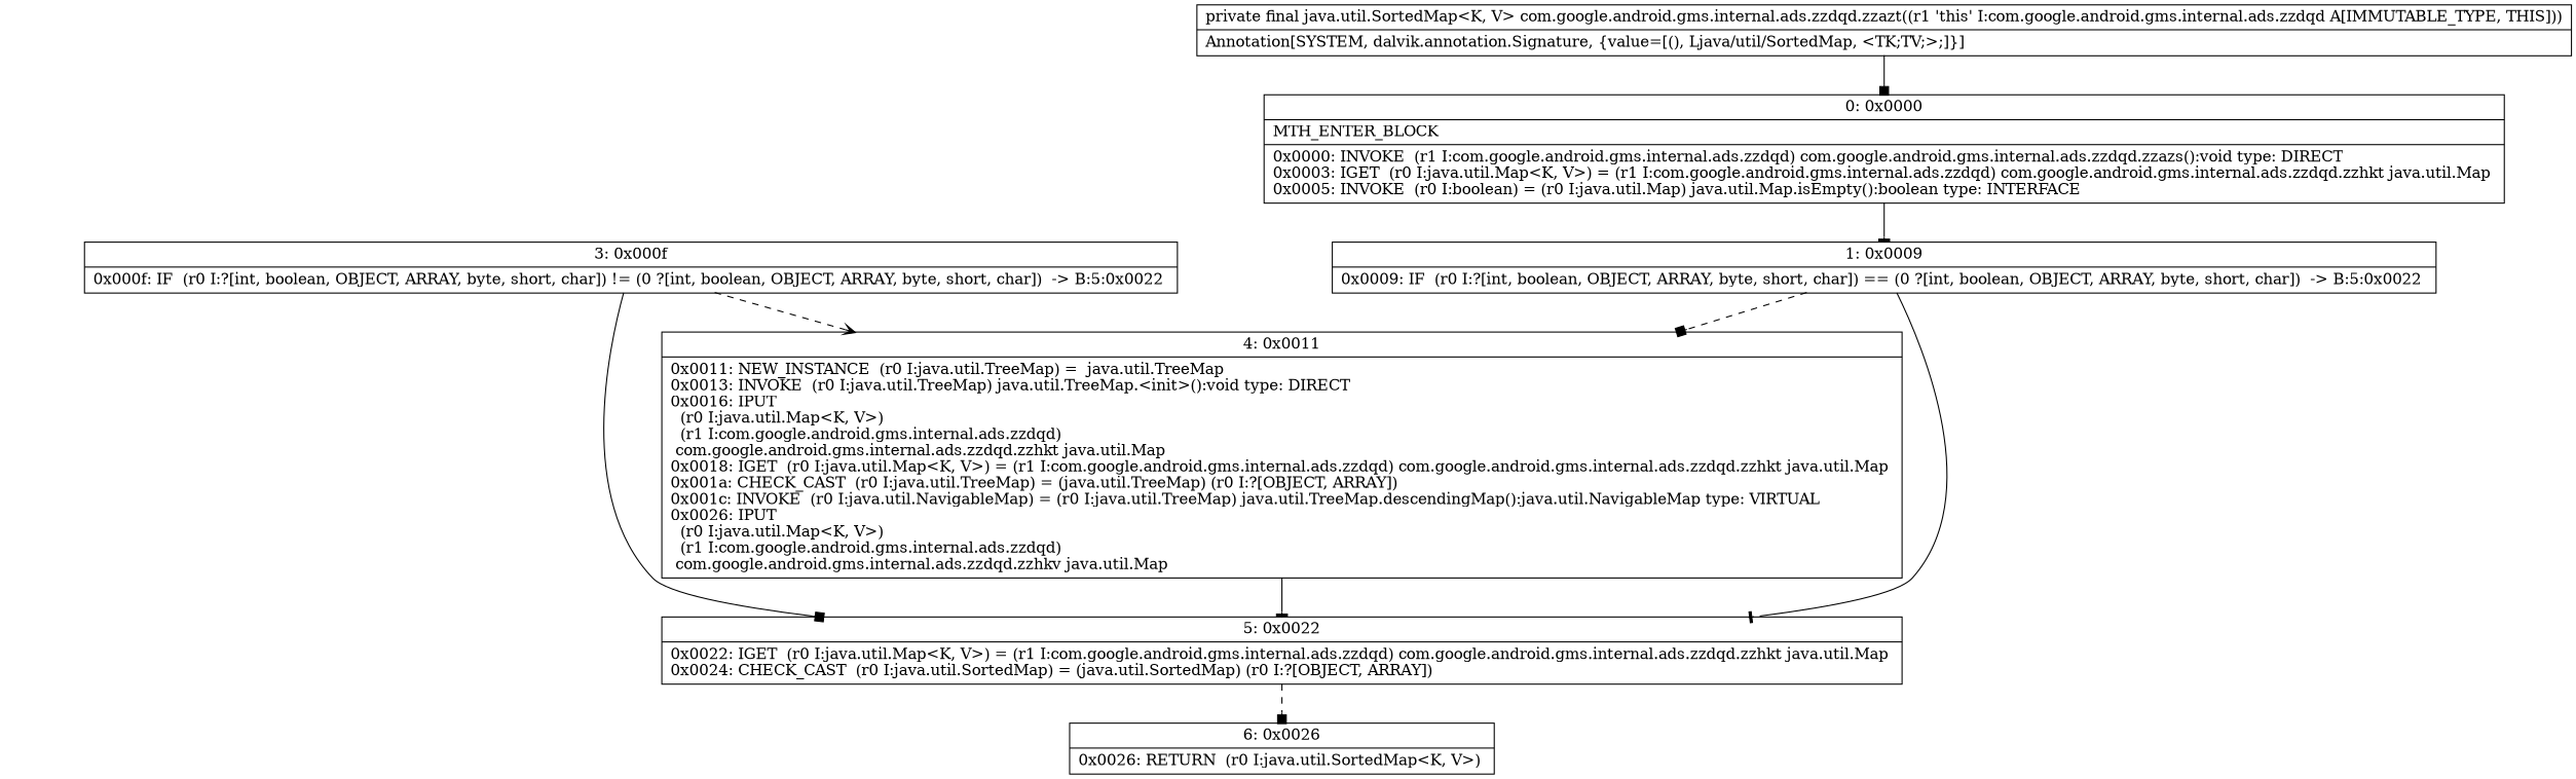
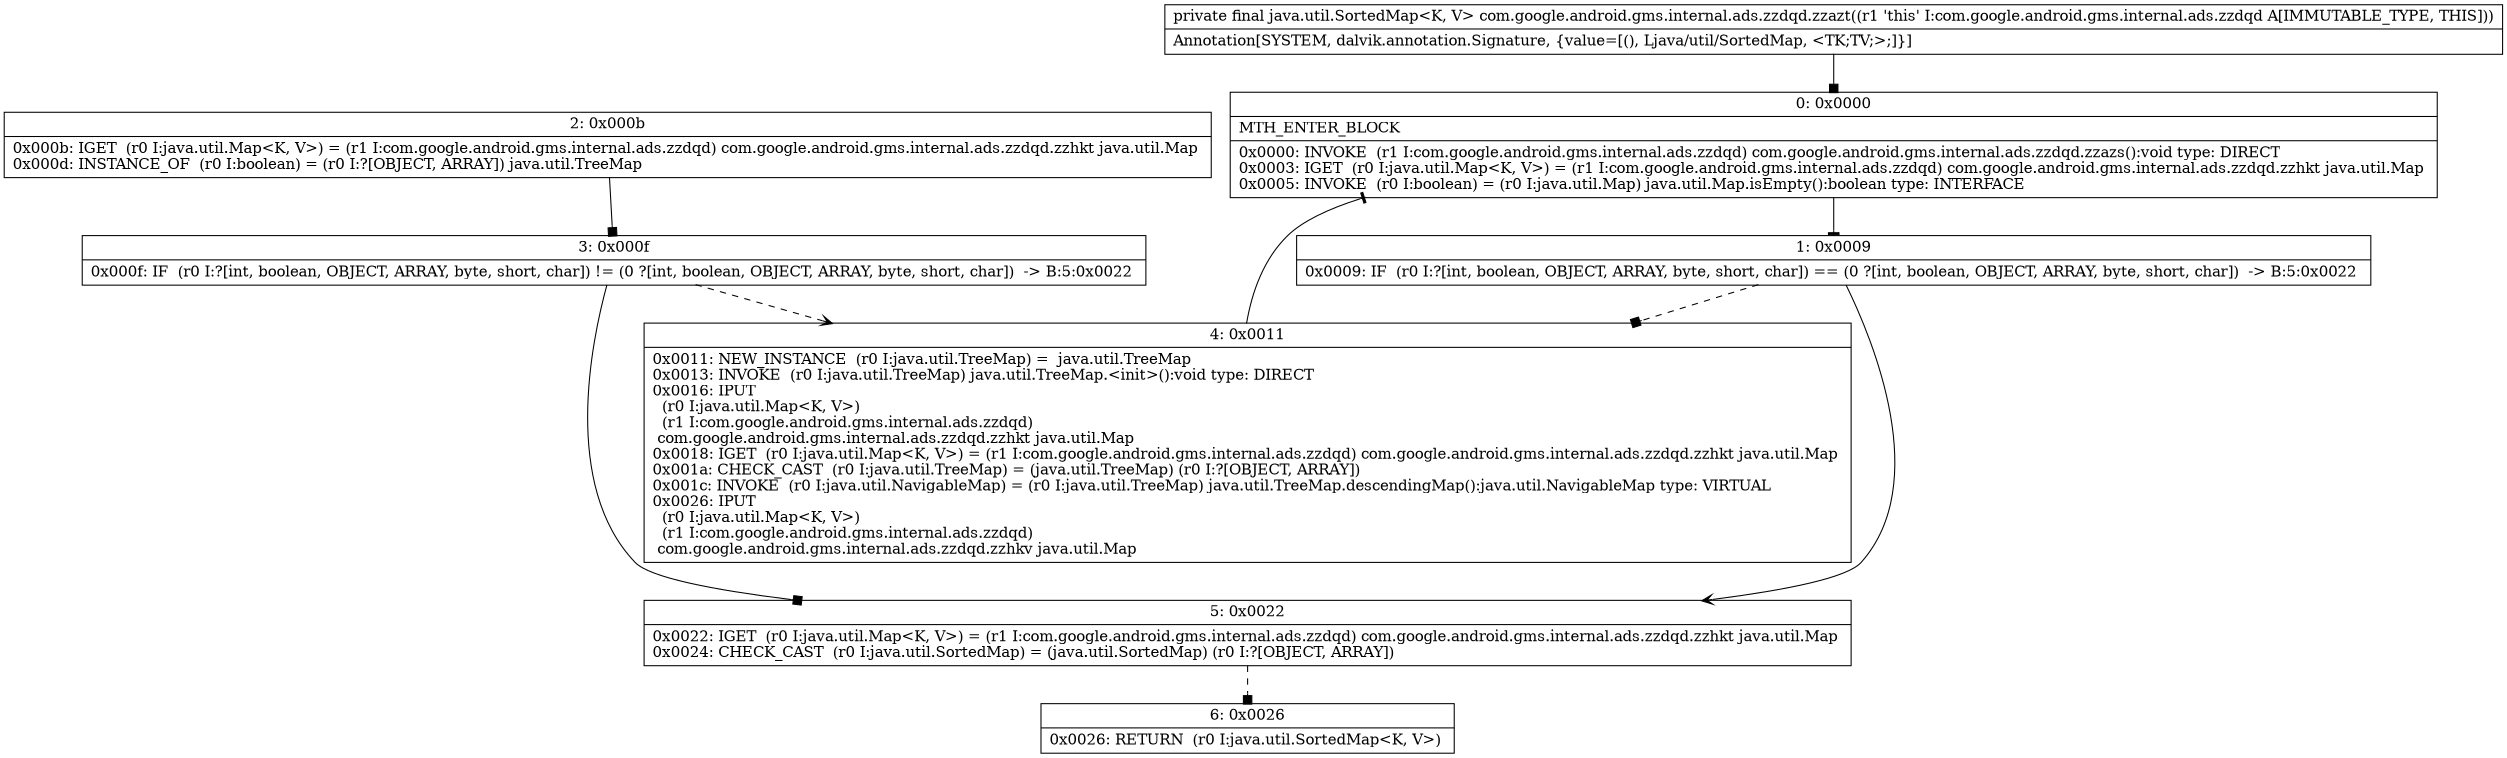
  digraph {
    node [shape=record]
    edge [arrowhead=box]
    n1 [label="{0\:\ 0x0000|MTH_ENTER_BLOCK\l|0x0000: INVOKE  (r1 I:com.google.android.gms.internal.ads.zzdqd) com.google.android.gms.internal.ads.zzdqd.zzazs():void type: DIRECT \l0x0003: IGET  (r0 I:java.util.Map\<K, V\>) = (r1 I:com.google.android.gms.internal.ads.zzdqd) com.google.android.gms.internal.ads.zzdqd.zzhkt java.util.Map \l0x0005: INVOKE  (r0 I:boolean) = (r0 I:java.util.Map) java.util.Map.isEmpty():boolean type: INTERFACE \l}"]
    n2 [label="{1\:\ 0x0009|0x0009: IF  (r0 I:?[int, boolean, OBJECT, ARRAY, byte, short, char]) == (0 ?[int, boolean, OBJECT, ARRAY, byte, short, char])  \-\> B:5:0x0022 \l}"]
    n3 [label="{5\:\ 0x0022|0x0022: IGET  (r0 I:java.util.Map\<K, V\>) = (r1 I:com.google.android.gms.internal.ads.zzdqd) com.google.android.gms.internal.ads.zzdqd.zzhkt java.util.Map \l0x0024: CHECK_CAST  (r0 I:java.util.SortedMap) = (java.util.SortedMap) (r0 I:?[OBJECT, ARRAY]) \l}"]
    n4 [label="{4\:\ 0x0011|0x0011: NEW_INSTANCE  (r0 I:java.util.TreeMap) =  java.util.TreeMap \l0x0013: INVOKE  (r0 I:java.util.TreeMap) java.util.TreeMap.\<init\>():void type: DIRECT \l0x0016: IPUT  \l  (r0 I:java.util.Map\<K, V\>)\l  (r1 I:com.google.android.gms.internal.ads.zzdqd)\l com.google.android.gms.internal.ads.zzdqd.zzhkt java.util.Map \l0x0018: IGET  (r0 I:java.util.Map\<K, V\>) = (r1 I:com.google.android.gms.internal.ads.zzdqd) com.google.android.gms.internal.ads.zzdqd.zzhkt java.util.Map \l0x001a: CHECK_CAST  (r0 I:java.util.TreeMap) = (java.util.TreeMap) (r0 I:?[OBJECT, ARRAY]) \l0x001c: INVOKE  (r0 I:java.util.NavigableMap) = (r0 I:java.util.TreeMap) java.util.TreeMap.descendingMap():java.util.NavigableMap type: VIRTUAL \l0x0026: IPUT  \l  (r0 I:java.util.Map\<K, V\>)\l  (r1 I:com.google.android.gms.internal.ads.zzdqd)\l com.google.android.gms.internal.ads.zzdqd.zzhkv java.util.Map \l}"]
+   n5 [label="{2\:\ 0x000b|0x000b: IGET  (r0 I:java.util.Map\<K, V\>) = (r1 I:com.google.android.gms.internal.ads.zzdqd) com.google.android.gms.internal.ads.zzdqd.zzhkt java.util.Map \l0x000d: INSTANCE_OF  (r0 I:boolean) = (r0 I:?[OBJECT, ARRAY]) java.util.TreeMap \l}"]
    n6 [label="{3\:\ 0x000f|0x000f: IF  (r0 I:?[int, boolean, OBJECT, ARRAY, byte, short, char]) != (0 ?[int, boolean, OBJECT, ARRAY, byte, short, char])  \-\> B:5:0x0022 \l}"]
    n7 [label="{6\:\ 0x0026|0x0026: RETURN  (r0 I:java.util.SortedMap\<K, V\>) \l}"]
    n8 [label="{private final java.util.SortedMap\<K, V\> com.google.android.gms.internal.ads.zzdqd.zzazt((r1 'this' I:com.google.android.gms.internal.ads.zzdqd A[IMMUTABLE_TYPE, THIS]))  | Annotation[SYSTEM, dalvik.annotation.Signature, \{value=[(), Ljava\/util\/SortedMap, \<TK;TV;\>;]\}]\l}"]
    n1 -> n2 [arrowhead=tee]
-   n2 -> n3 [arrowhead=tee]
+   n2 -> n3 [arrowhead=vee]
    n2 -> n4 [style=dashed]
    n3 -> n7 [style=dashed]
-   n4 -> n3 [arrowhead=tee]
+   n4 -> n1 [arrowhead=tee]
+   n5 -> n6
    n6 -> n3
    n6 -> n4 [arrowhead=vee style=dashed]
    n8 -> n1
  }
